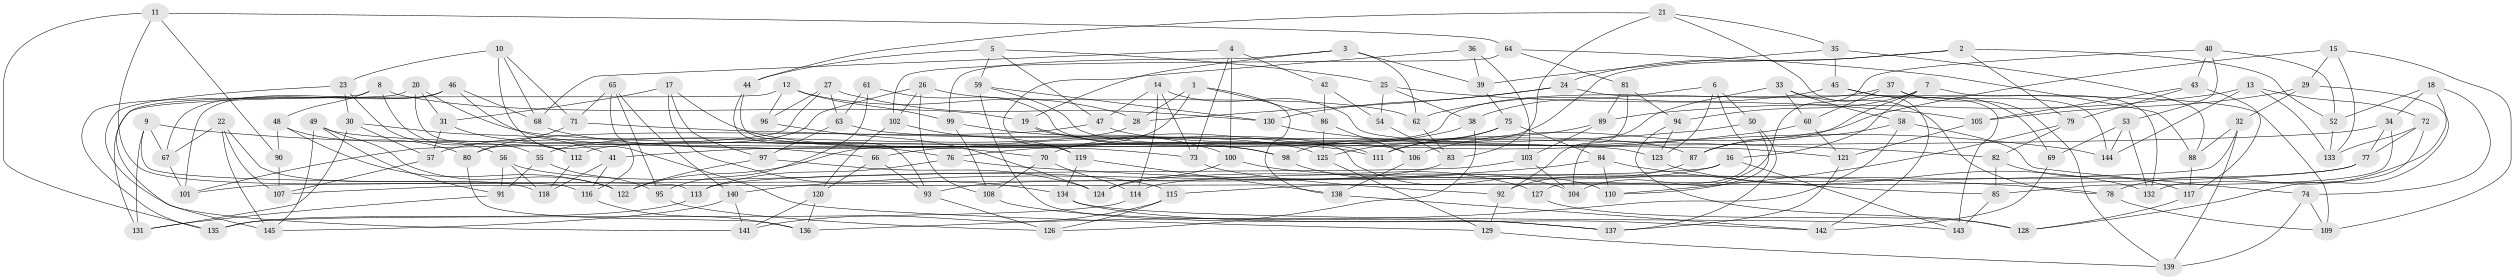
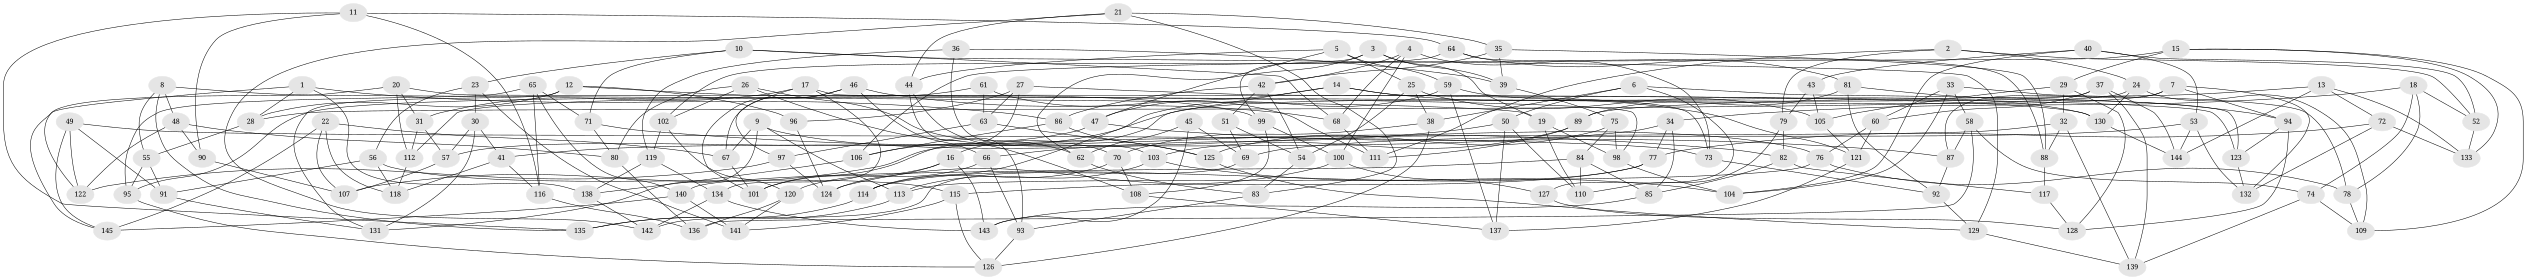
  graph {
    fontname="Noto Serif"
    node [color=gray90 fontname="Noto Serif" style=filled]
    edge [fontname="Noto Serif"]
    1
    28
    86
    122
    138
    55
    106
    125
    142
    2
    24
    52
    79
    111
    109
    130
    133
    110
    82
    3
    19
    39
    62
    99
    98
    75
    83
    100
    108
    4
    42
    68
    73
    54
+   51
    92
    127
    124
    5
    25
    44
    47
    59
    38
    105
    70
    93
    87
    57
    137
    6
    50
    123
    126
    66
    132
    128
    7
    16
    94
    101
    143
    8
    48
    135
    90
    80
    91
    95
    9
    67
    76
    113
    131
    78
    10
    23
    71
    129
    30
    56
    141
    139
    11
    64
    116
    102
    88
    81
    107
    136
    12
    96
    13
    72
    89
    144
    77
    103
    14
    114
    121
    15
    29
    32
    17
    31
    97
    134
    112
    104
    18
    34
    74
    41
    85
    20
    145
    118
    21
    35
    45
    22
    115
    26
    119
    120
    27
    63
    117
    33
    58
    60
    69
    36
    61
    37
    84
    40
    43
    53
    46
    49
    65
    140
    1 -- 28
    1 -- 86
    1 -- 122
    1 -- 138
    28 -- 55
    86 -- 106
    86 -- 125
    138 -- 142
    55 -- 91
    55 -- 95
    106 -- 138
    125 -- 129
    2 -- 24
    2 -- 52
    2 -- 79
    2 -- 111
    24 -- 28
    24 -- 109
    24 -- 130
    52 -- 133
    79 -- 110
    79 -- 82
    130 -- 144
    82 -- 85
    82 -- 117
    3 -- 19
    3 -- 39
    3 -- 62
    3 -- 99
    19 -- 110
    19 -- 98
    39 -- 75
    62 -- 83
    99 -- 100
    99 -- 108
    98 -- 104
    75 -- 125
    75 -- 98
    75 -- 84
    83 -- 93
    100 -- 127
    100 -- 124
    108 -- 137
    4 -- 100
    4 -- 42
    4 -- 68
    4 -- 73
    42 -- 86
    42 -- 54
+   42 -- 51
    68 -- 111
    73 -- 92
    54 -- 83
+   51 -- 54
+   51 -- 69
    92 -- 129
    127 -- 128
    5 -- 25
    5 -- 44
    5 -- 47
    5 -- 59
    25 -- 54
    25 -- 38
    25 -- 105
    44 -- 70
    44 -- 93
    47 -- 87
    47 -- 57
    59 -- 106
    59 -- 130
    59 -- 137
    38 -- 70
    38 -- 126
    105 -- 121
    70 -- 108
    70 -- 114
    93 -- 126
    87 -- 92
    57 -- 107
    6 -- 127
    6 -- 38
    6 -- 50
    6 -- 123
    50 -- 110
    50 -- 137
    50 -- 66
    123 -- 132
    66 -- 93
    66 -- 120
    7 -- 87
    7 -- 132
    7 -- 16
    7 -- 94
    16 -- 124
    16 -- 101
    16 -- 143
    94 -- 123
    94 -- 128
    8 -- 55
    8 -- 19
    8 -- 48
    8 -- 135
    48 -- 122
    48 -- 90
    48 -- 80
    90 -- 107
    80 -- 136
    91 -- 131
    95 -- 126
    9 -- 67
    9 -- 76
    9 -- 113
    9 -- 131
    67 -- 101
    76 -- 113
    76 -- 78
    113 -- 135
    78 -- 109
    10 -- 68
    10 -- 23
    10 -- 71
    10 -- 129
    23 -- 30
    23 -- 56
    23 -- 141
    71 -- 82
    71 -- 80
    129 -- 139
    30 -- 57
    30 -- 131
    30 -- 41
    56 -- 91
    56 -- 118
    56 -- 115
    11 -- 135
    11 -- 90
    11 -- 64
    11 -- 116
    64 -- 102
    64 -- 88
    64 -- 81
    116 -- 136
    102 -- 119
    102 -- 120
    88 -- 117
    81 -- 92
    81 -- 94
    81 -- 89
    12 -- 28
    12 -- 99
    12 -- 131
    12 -- 96
    96 -- 124
    13 -- 133
    13 -- 72
    13 -- 89
    13 -- 144
    72 -- 133
    72 -- 132
    72 -- 77
    89 -- 111
    89 -- 103
    77 -- 114
    77 -- 115
    103 -- 113
    103 -- 104
    14 -- 73
    14 -- 47
    14 -- 114
    14 -- 121
    114 -- 135
    121 -- 137
    15 -- 106
    15 -- 109
    15 -- 133
    15 -- 29
    29 -- 105
    29 -- 128
    29 -- 32
    32 -- 139
    32 -- 88
    32 -- 107
    17 -- 98
    17 -- 31
    17 -- 97
    17 -- 134
    31 -- 57
    31 -- 112
    97 -- 122
    97 -- 124
    134 -- 142
    134 -- 143
    112 -- 118
    18 -- 52
    18 -- 78
    18 -- 34
    18 -- 74
    34 -- 77
    34 -- 41
    34 -- 85
    74 -- 109
    74 -- 139
    41 -- 116
    41 -- 118
    85 -- 143
    20 -- 123
    20 -- 31
    20 -- 112
    20 -- 145
    21 -- 142
    21 -- 83
    21 -- 44
    21 -- 35
    35 -- 39
    35 -- 88
-   35 -- 45
+   35 -- 42
    45 -- 62
    45 -- 143
    45 -- 69
    22 -- 67
    22 -- 107
    22 -- 145
    22 -- 118
    115 -- 126
    115 -- 141
    26 -- 62
    26 -- 108
    26 -- 80
    26 -- 102
    119 -- 138
    119 -- 134
    120 -- 141
    120 -- 136
    27 -- 130
    27 -- 101
    27 -- 96
    27 -- 63
    63 -- 125
    63 -- 97
    117 -- 128
    33 -- 78
    33 -- 104
    33 -- 58
    33 -- 60
    58 -- 87
    58 -- 136
    58 -- 74
    60 -- 76
    60 -- 121
    69 -- 142
    36 -- 39
    36 -- 103
    36 -- 119
    61 -- 111
    61 -- 95
    61 -- 63
    37 -- 139
    37 -- 144
    37 -- 112
    37 -- 60
    84 -- 110
    84 -- 85
    84 -- 140
    40 -- 52
    40 -- 104
    40 -- 43
    40 -- 53
    43 -- 79
    43 -- 105
-   43 -- 117
    53 -- 132
    53 -- 144
    53 -- 69
    46 -- 68
    46 -- 66
    46 -- 101
    46 -- 67
    49 -- 122
    49 -- 73
    49 -- 91
    49 -- 145
    65 -- 95
    65 -- 71
    65 -- 116
    65 -- 140
    140 -- 141
    140 -- 145
  }
